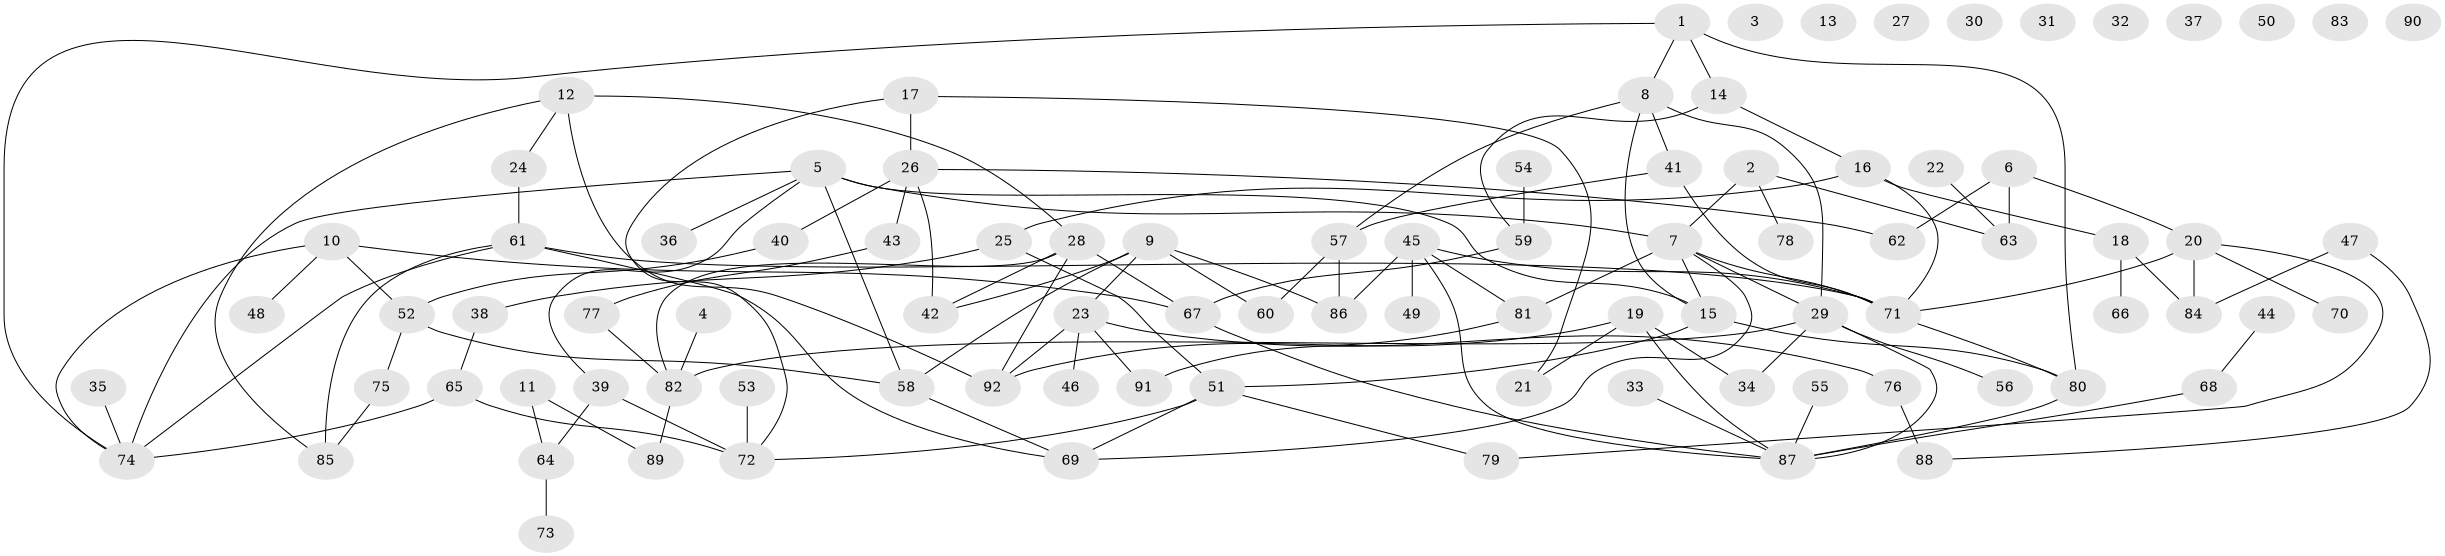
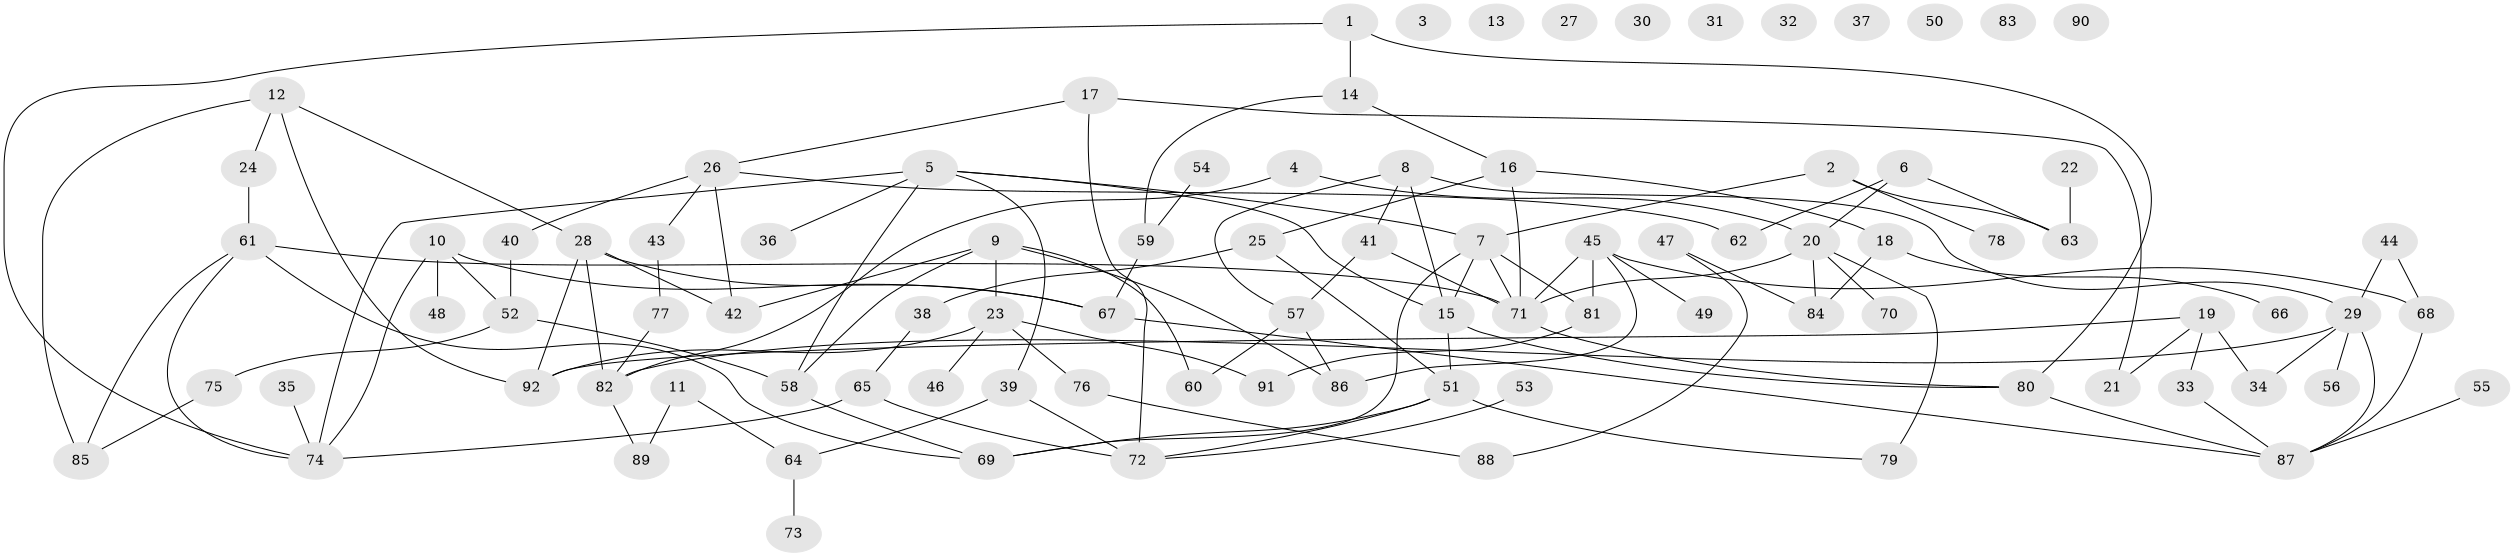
  graph {
    node [color=gray90 style=filled]
    1
    8
    14
    74
    80
    15
    29
    41
    57
    16
    59
    87
    2
    7
    63
    78
    69
    71
    81
    3
    4
    20
    82
    84
    70
    79
    89
    5
    36
    39
    58
    51
    64
    72
    6
    62
    34
    56
    91
    60
    86
    9
    23
    42
    92
    46
    76
    10
    48
    52
    67
    75
    11
    73
    12
    24
    28
    85
    61
    13
    18
    25
    66
    38
    17
    21
    26
    40
    43
    19
    22
    88
    65
    77
    27
    30
    31
    32
    33
    35
    37
    44
    68
    45
    49
    47
    50
    53
    54
    55
    83
    90
-   1 -- 8
    1 -- 14
    1 -- 74
    1 -- 80
    8 -- 15
    8 -- 29
    8 -- 41
    8 -- 57
    14 -- 16
    14 -- 59
    80 -- 87
    15 -- 80
    15 -- 51
    29 -- 87
    29 -- 82
    29 -- 34
    29 -- 56
    41 -- 57
    41 -- 71
    57 -- 60
    57 -- 86
    16 -- 71
    16 -- 18
    16 -- 25
    59 -- 67
    2 -- 7
    2 -- 63
    2 -- 78
    7 -- 15
-   7 -- 29
+   44 -- 29
    7 -- 69
    7 -- 71
    7 -- 81
    71 -- 80
    81 -- 91
+   4 -- 20
    4 -- 82
    20 -- 71
    20 -- 84
    20 -- 70
    20 -- 79
    82 -- 89
    5 -- 74
    5 -- 15
    5 -- 7
    5 -- 36
    5 -- 39
    5 -- 58
    39 -- 64
    39 -- 72
    58 -- 69
    51 -- 69
    51 -- 79
    51 -- 72
    64 -- 73
    6 -- 63
    6 -- 20
    6 -- 62
    9 -- 58
    9 -- 60
    9 -- 86
    9 -- 23
    9 -- 42
    23 -- 91
    23 -- 92
    23 -- 46
    23 -- 76
    76 -- 88
    10 -- 74
    10 -- 48
    10 -- 52
    10 -- 67
    52 -- 58
    52 -- 75
    67 -- 87
    75 -- 85
    11 -- 89
    11 -- 64
    12 -- 92
    12 -- 24
    12 -- 28
    12 -- 85
    24 -- 61
    28 -- 82
    28 -- 42
    28 -- 92
    28 -- 67
    61 -- 74
    61 -- 69
    61 -- 71
    61 -- 85
    18 -- 84
    18 -- 66
    25 -- 51
    25 -- 38
    38 -- 65
    17 -- 72
    17 -- 21
    17 -- 26
    26 -- 62
    26 -- 42
    26 -- 40
    26 -- 43
    40 -- 52
    43 -- 77
-   19 -- 87
+   19 -- 33
    19 -- 34
    19 -- 92
    19 -- 21
    22 -- 63
    65 -- 74
    65 -- 72
    77 -- 82
    33 -- 87
    35 -- 74
    44 -- 68
    68 -- 87
-   45 -- 87
+   45 -- 68
    45 -- 71
    45 -- 81
    45 -- 86
    45 -- 49
    47 -- 84
    47 -- 88
    53 -- 72
    54 -- 59
    55 -- 87
  }
